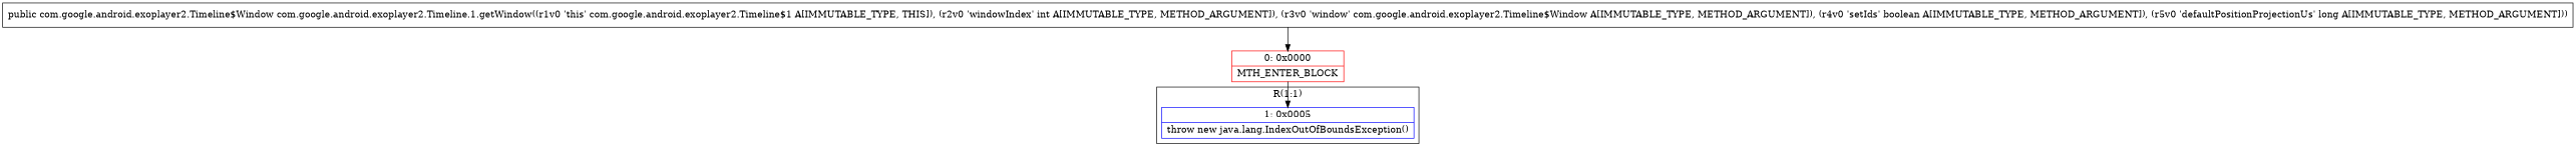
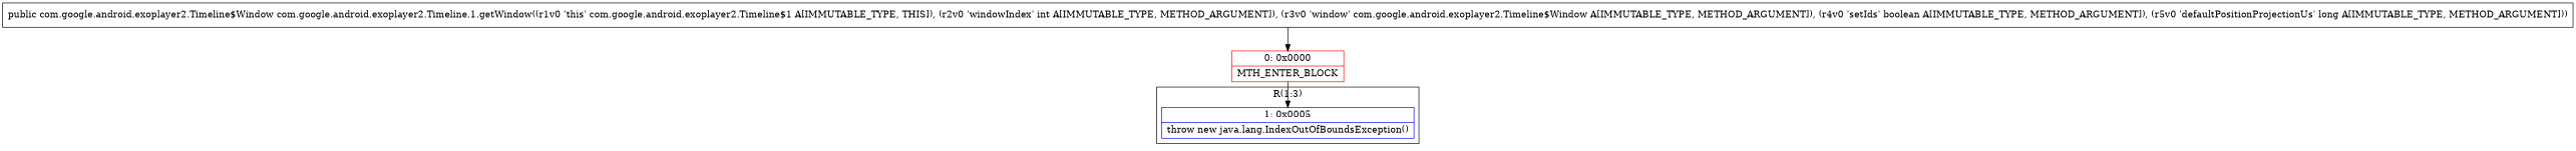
  digraph {
    node [shape=record]
    n1 [color=blue label="{1\:\ 0x0005|throw new java.lang.IndexOutOfBoundsException()\l}"]
    n2 [color=red label="{0\:\ 0x0000|MTH_ENTER_BLOCK\l}"]
    n3 [label="{public com.google.android.exoplayer2.Timeline$Window com.google.android.exoplayer2.Timeline.1.getWindow((r1v0 'this' com.google.android.exoplayer2.Timeline$1 A[IMMUTABLE_TYPE, THIS]), (r2v0 'windowIndex' int A[IMMUTABLE_TYPE, METHOD_ARGUMENT]), (r3v0 'window' com.google.android.exoplayer2.Timeline$Window A[IMMUTABLE_TYPE, METHOD_ARGUMENT]), (r4v0 'setIds' boolean A[IMMUTABLE_TYPE, METHOD_ARGUMENT]), (r5v0 'defaultPositionProjectionUs' long A[IMMUTABLE_TYPE, METHOD_ARGUMENT])) }"]
    subgraph cluster_1 {
-     label="R(1:1)"
+     label="R(1:3)"
      n1
    }
    n2 -> n1
    n3 -> n2
  }
